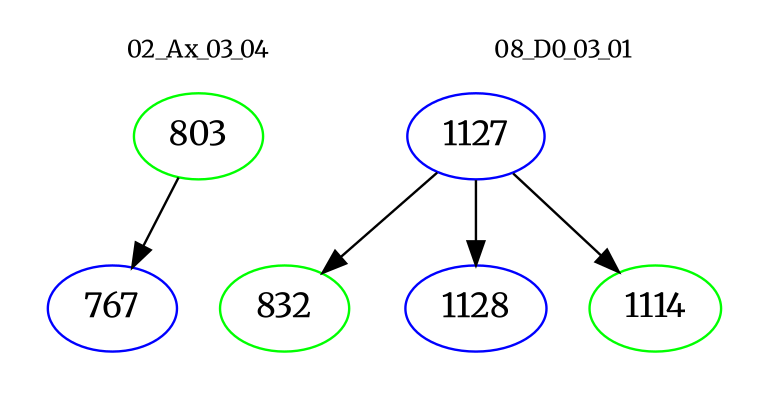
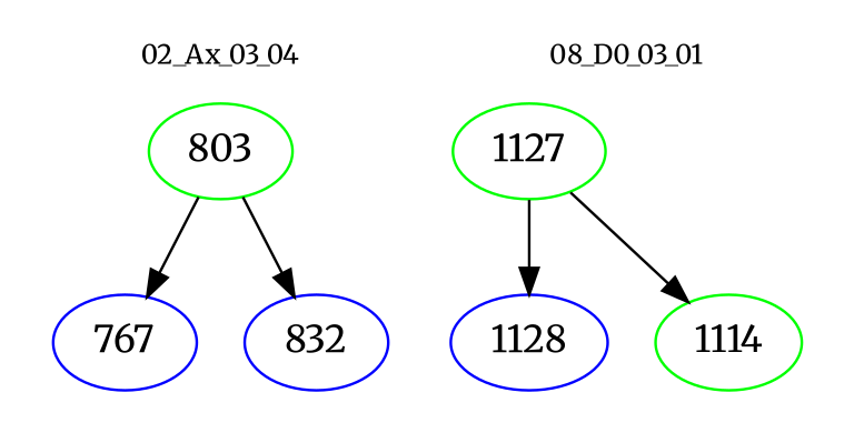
  digraph {
    fontname=Merriweather
    node [color=green fontname=Merriweather]
    edge [color=black fontname=Merriweather]
    n1 [label=803]
    n2 [color=blue label=767]
-   n3 [label=832]
-   n4 [color=blue label=1127]
+   n3 [color=blue label=832]
+   n4 [label=1127]
    n5 [color=blue label=1128]
    n6 [label=1114]
    subgraph cluster_1 {
      color=white
      fontsize=10
      label="02_Ax_03_04"
      n1
      n2
      n3
    }
    subgraph cluster_2 {
      color=white
      fontsize=10
      label="08_D0_03_01"
      n4
      n5
      n6
    }
    n1 -> n2
-   n4 -> n3
+   n1 -> n3
    n4 -> n5
    n4 -> n6
  }
